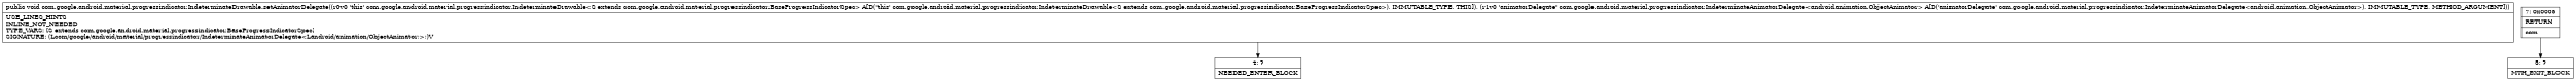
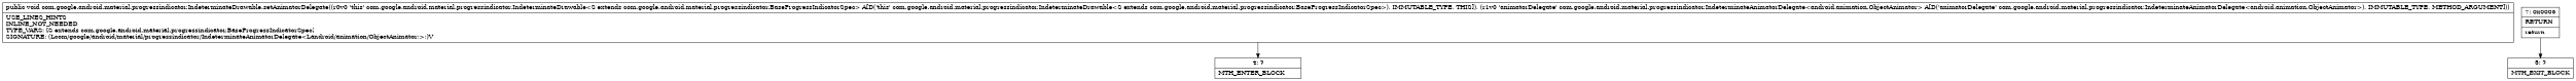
  digraph {
    node [shape=record]
-   n1 [label="{4\:\ ?|NEEDED_ENTER_BLOCK\l}"]
-   n2 [label="{7\:\ 0x0005|RETURN\l|com\l}"]
+   n1 [label="{4\:\ ?|MTH_ENTER_BLOCK\l}"]
+   n2 [label="{7\:\ 0x0005|RETURN\l|return\l}"]
    n3 [label="{5\:\ ?|MTH_EXIT_BLOCK\l}"]
    n4 [label="{public void com.google.android.material.progressindicator.IndeterminateDrawable.setAnimatorDelegate((r0v0 'this' com.google.android.material.progressindicator.IndeterminateDrawable\<S extends com.google.android.material.progressindicator.BaseProgressIndicatorSpec\> A[D('this' com.google.android.material.progressindicator.IndeterminateDrawable\<S extends com.google.android.material.progressindicator.BaseProgressIndicatorSpec\>), IMMUTABLE_TYPE, THIS]), (r1v0 'animatorDelegate' com.google.android.material.progressindicator.IndeterminateAnimatorDelegate\<android.animation.ObjectAnimator\> A[D('animatorDelegate' com.google.android.material.progressindicator.IndeterminateAnimatorDelegate\<android.animation.ObjectAnimator\>), IMMUTABLE_TYPE, METHOD_ARGUMENT]))  | USE_LINES_HINTS\lINLINE_NOT_NEEDED\lTYPE_VARS: [S extends com.google.android.material.progressindicator.BaseProgressIndicatorSpec]\lSIGNATURE: (Lcom\/google\/android\/material\/progressindicator\/IndeterminateAnimatorDelegate\<Landroid\/animation\/ObjectAnimator;\>;)V\l}"]
    n2 -> n3
    n4 -> n1
  }
